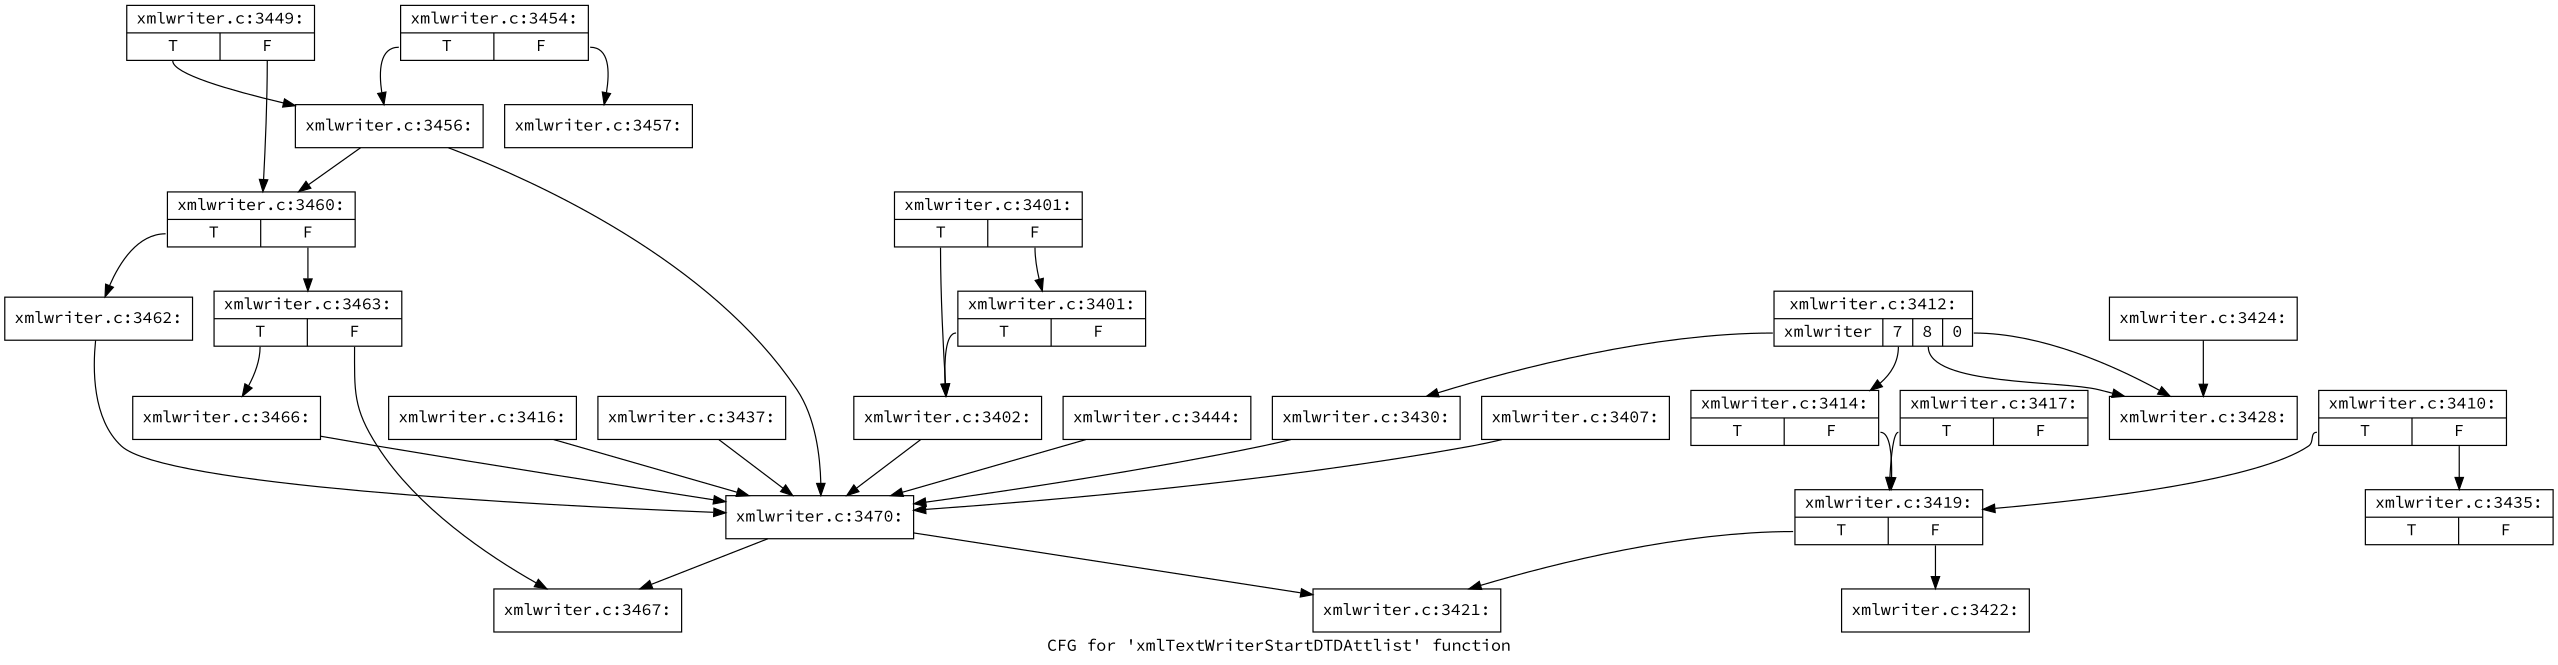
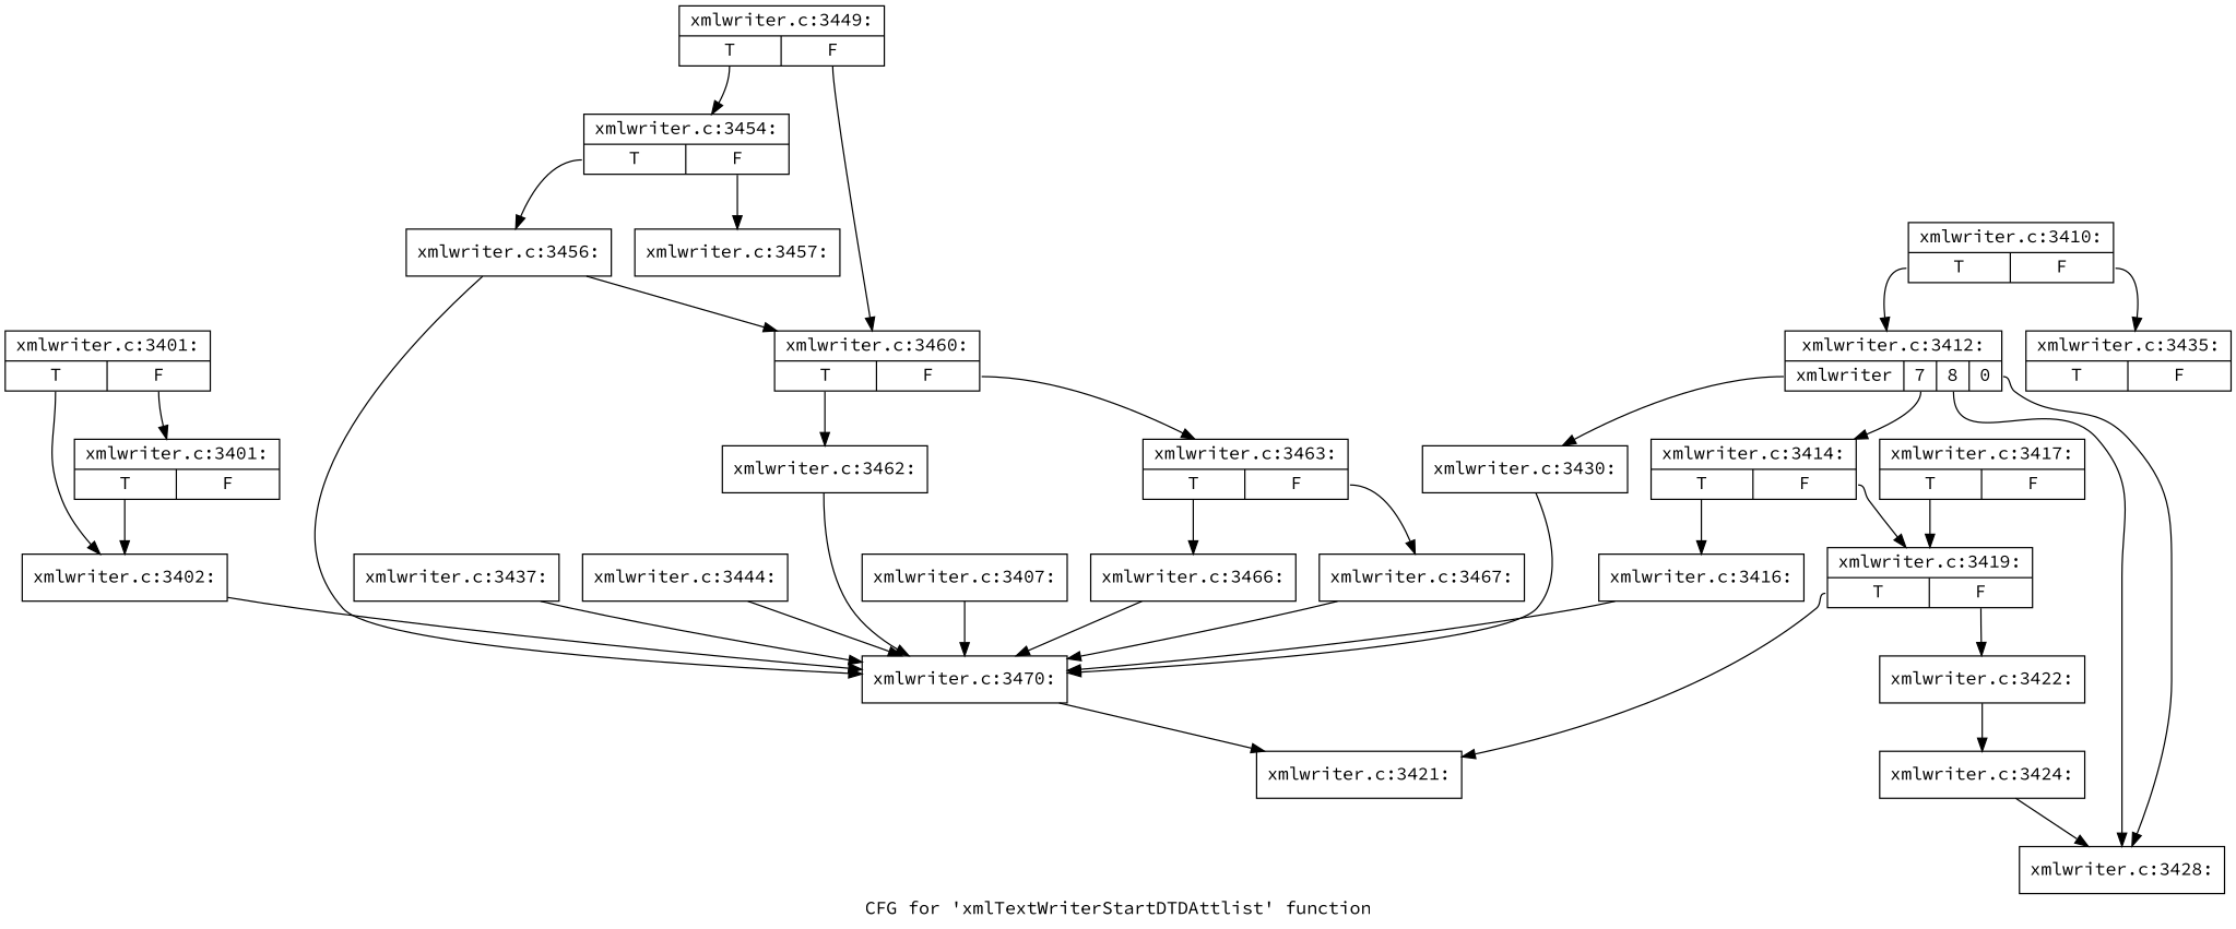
  digraph {
    fontname="Source Code Pro"
    label="CFG for 'xmlTextWriterStartDTDAttlist' function"
    node [fontname="Source Code Pro" shape=record]
    edge [fontname="Source Code Pro"]
    n1 [label="{xmlwriter.c:3402:}"]
    n2 [label="{xmlwriter.c:3470:}"]
    n3 [label="{xmlwriter.c:3401:|{<s0>T|<s1>F}}"]
    n4 [label="{xmlwriter.c:3401:|{<s0>T|<s1>F}}"]
    n5 [label="{xmlwriter.c:3421:}"]
    n6 [label="{xmlwriter.c:3407:}"]
    n7 [label="{xmlwriter.c:3410:|{<s0>T|<s1>F}}"]
    n8 [label="{xmlwriter.c:3412:|{<s0>xmlwriter|<s1>7|<s2>8|<s3>0}}"]
    n9 [label="{xmlwriter.c:3435:|{<s0>T|<s1>F}}"]
    n10 [label="{xmlwriter.c:3430:}"]
    n11 [label="{xmlwriter.c:3414:|{<s0>T|<s1>F}}"]
    n12 [label="{xmlwriter.c:3428:}"]
    n13 [label="{xmlwriter.c:3416:}"]
    n14 [label="{xmlwriter.c:3419:|{<s0>T|<s1>F}}"]
    n15 [label="{xmlwriter.c:3437:}"]
    n16 [label="{xmlwriter.c:3417:|{<s0>T|<s1>F}}"]
    n17 [label="{xmlwriter.c:3422:}"]
    n18 [label="{xmlwriter.c:3424:}"]
    n19 [label="{xmlwriter.c:3444:}"]
    n20 [label="{xmlwriter.c:3449:|{<s0>T|<s1>F}}"]
    n21 [label="{xmlwriter.c:3454:|{<s0>T|<s1>F}}"]
    n22 [label="{xmlwriter.c:3460:|{<s0>T|<s1>F}}"]
    n23 [label="{xmlwriter.c:3456:}"]
    n24 [label="{xmlwriter.c:3457:}"]
    n25 [label="{xmlwriter.c:3462:}"]
    n26 [label="{xmlwriter.c:3463:|{<s0>T|<s1>F}}"]
    n27 [label="{xmlwriter.c:3466:}"]
    n28 [label="{xmlwriter.c:3467:}"]
    n1 -> n2
    n2 -> n5
    n3 -> n1 [tailport=s0]
    n3 -> n4 [tailport=s1]
    n4 -> n1 [tailport=s0]
    n6 -> n2
-   n7 -> n14 [tailport=s0]
+   n7 -> n8 [tailport=s0]
    n7 -> n9 [tailport=s1]
    n8 -> n10 [tailport=s0]
    n8 -> n11 [tailport=s1]
    n8 -> n12 [tailport=s2]
    n8 -> n12 [tailport=s3]
    n10 -> n2
+   n11 -> n13 [tailport=s0]
    n11 -> n14 [tailport=s1]
    n13 -> n2
    n14 -> n5 [tailport=s0]
    n14 -> n17 [tailport=s1]
    n15 -> n2
    n16 -> n14 [tailport=s0]
+   n17 -> n18
    n18 -> n12
    n19 -> n2
-   n20 -> n23 [tailport=s0]
+   n20 -> n21 [tailport=s0]
    n20 -> n22 [tailport=s1]
    n21 -> n23 [tailport=s0]
    n21 -> n24 [tailport=s1]
    n22 -> n25 [tailport=s0]
    n22 -> n26 [tailport=s1]
    n23 -> n2
    n23 -> n22
    n25 -> n2
    n26 -> n27 [tailport=s0]
    n26 -> n28 [tailport=s1]
    n27 -> n2
-   n2 -> n28
+   n28 -> n2
  }
